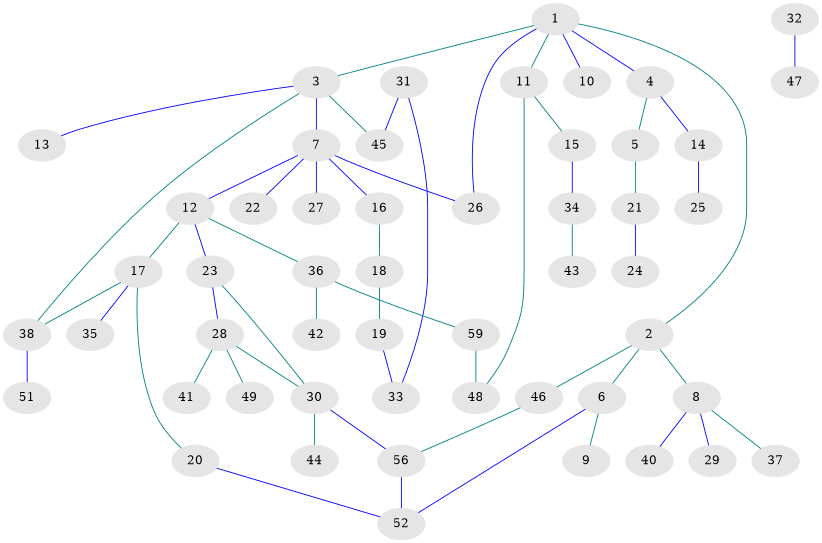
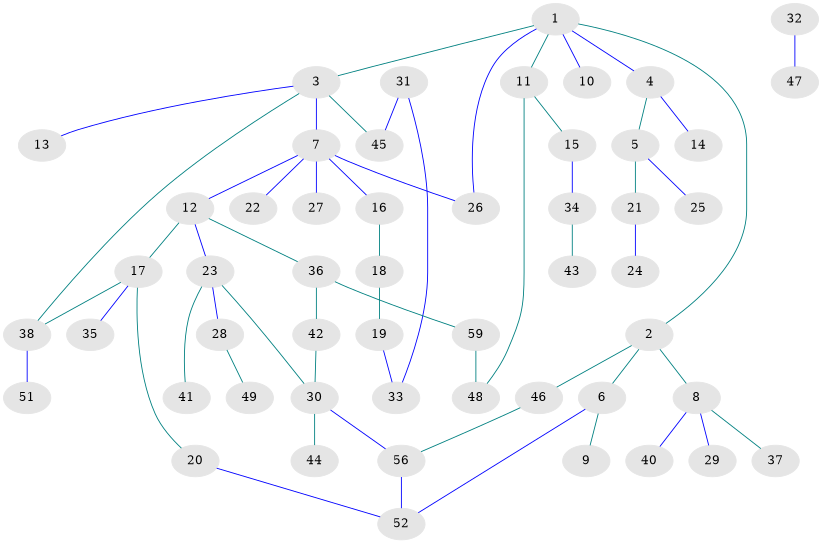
  graph {
    node [color=gray90 style=filled]
    edge [color=teal]
    1
    2
    3
    4
    10
    11
    26
    6
    8
    46
    7
    13
    38
    45
    5
    14
    15
    48
    9
    52
    29
    37
    40
    31
    33
    n26 [label=56]
    12
    16
    22
    27
    51
    21
    25
    24
    17
    23
    36
    18
    34
    20
    35
    28
    30
    41
    n45 [label=59]
    42
    43
    19
    49
    44
    32
    47
    1 -- 2
    1 -- 3
    1 -- 4 [color=blue]
    1 -- 10 [color=blue]
    1 -- 11
    1 -- 26 [color=blue]
    2 -- 6
    2 -- 8
    2 -- 46
    3 -- 7 [color=blue]
    3 -- 13 [color=blue]
    3 -- 38
    3 -- 45
    4 -- 5
    4 -- 14 [color=blue]
    11 -- 15
    11 -- 48
    6 -- 9
    6 -- 52 [color=blue]
    8 -- 29 [color=blue]
    8 -- 37
    8 -- 40 [color=blue]
    46 -- n26
    7 -- 26 [color=blue]
    7 -- 12 [color=blue]
    7 -- 16 [color=blue]
    7 -- 22 [color=blue]
    7 -- 27 [color=blue]
    38 -- 51 [color=blue]
    5 -- 21
-   14 -- 25 [color=blue]
+   5 -- 25 [color=blue]
    15 -- 34 [color=blue]
    31 -- 45 [color=blue]
    31 -- 33 [color=blue]
    n26 -- 52 [color=blue]
    12 -- 17
    12 -- 23 [color=blue]
    12 -- 36
    16 -- 18
    21 -- 24 [color=blue]
    17 -- 38
    17 -- 20
    17 -- 35 [color=blue]
    23 -- 28 [color=blue]
    23 -- 30
-   28 -- 41
+   23 -- 41
    36 -- n45
    36 -- 42
    18 -- 19
    34 -- 43
    20 -- 52 [color=blue]
-   28 -- 30
+   42 -- 30
    28 -- 49
    30 -- n26 [color=blue]
    30 -- 44
    n45 -- 48
    19 -- 33 [color=blue]
    32 -- 47 [color=blue]
  }
